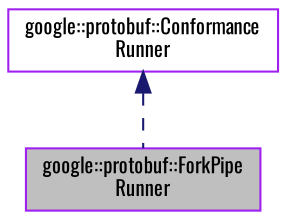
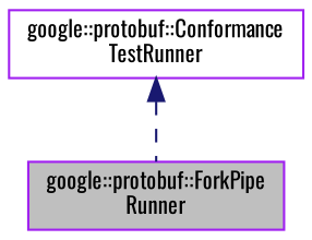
  digraph {
    fontname=Oswald
    node [color=purple fontname=Oswald fontsize=10 shape=record style=filled]
    n1 [fillcolor=grey75 fontcolor=black height=0.2 label="google::protobuf::ForkPipe\lRunner" width=0.4]
-   n2 [fillcolor=white height=0.2 label="google::protobuf::Conformance\lRunner" width=0.4]
+   n2 [fillcolor=white height=0.2 label="google::protobuf::Conformance\lTestRunner" width=0.4]
    n2 -> n1 [color=midnightblue dir=back fontname=Oswald fontsize=10 labelfontname=Helvetica labelfontsize=10 style=dashed]
  }
